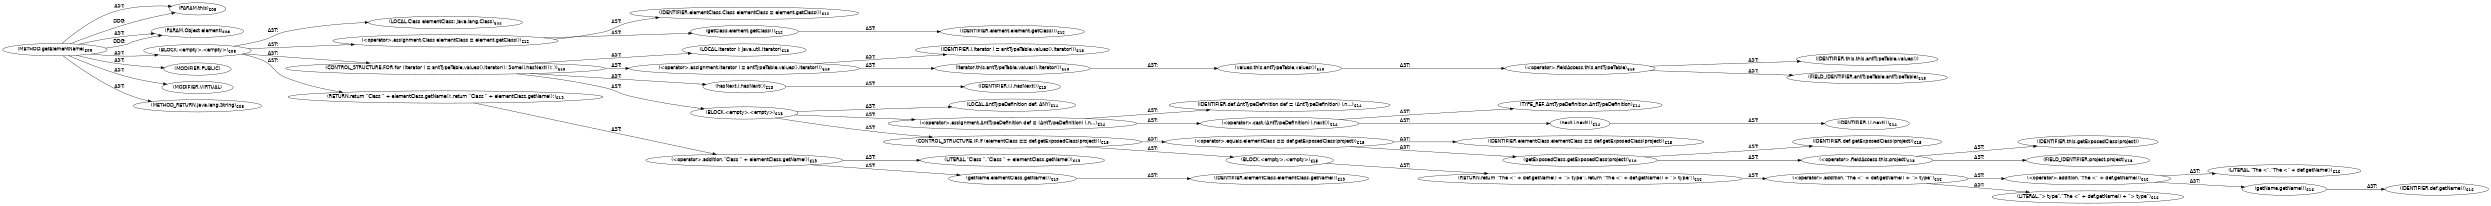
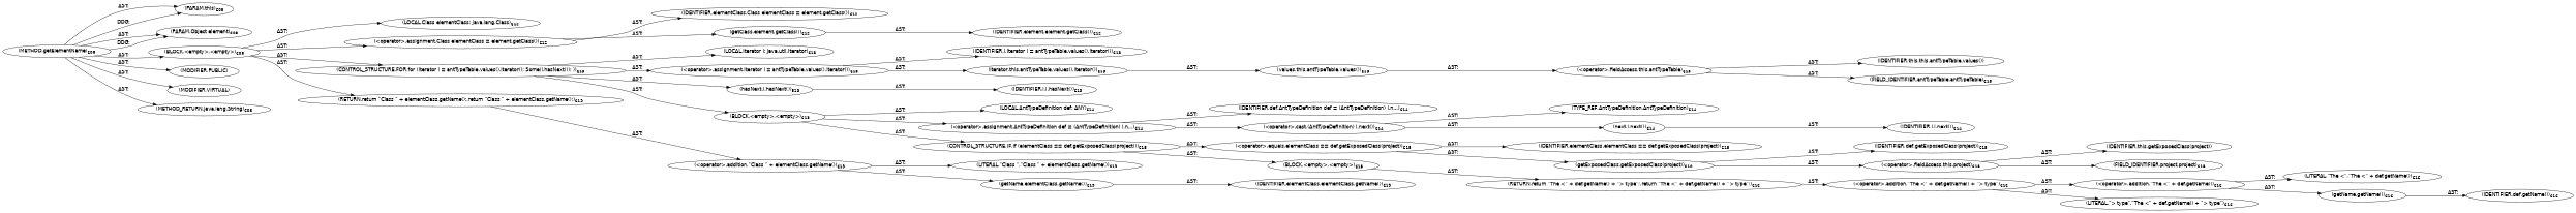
  digraph {
    fontname="DejaVu Sans"
    rankdir=LR
    node [fontname="DejaVu Sans"]
    edge [fontname="DejaVu Sans"]
    n1 [label=<(METHOD,getElementName)<SUB>608</SUB>>]
    n2 [label=<(PARAM,this)<SUB>608</SUB>>]
    n3 [label=<(PARAM,Object element)<SUB>608</SUB>>]
    n4 [label=<(BLOCK,&lt;empty&gt;,&lt;empty&gt;)<SUB>608</SUB>>]
    n5 [label=<(MODIFIER,PUBLIC)>]
    n6 [label=<(MODIFIER,VIRTUAL)>]
    n7 [label=<(METHOD_RETURN,java.lang.String)<SUB>608</SUB>>]
    n8 [label=<(LOCAL,Class elementClass: java.lang.Class)<SUB>612</SUB>>]
    n9 [label=<(&lt;operator&gt;.assignment,Class elementClass = element.getClass())<SUB>612</SUB>>]
    n10 [label=<(CONTROL_STRUCTURE,FOR,for (Iterator i = antTypeTable.values().iterator(); Some(i.hasNext()); ))<SUB>613</SUB>>]
    n11 [label=<(RETURN,return &quot;Class &quot; + elementClass.getName();,return &quot;Class &quot; + elementClass.getName();)<SUB>619</SUB>>]
    n12 [label=<(IDENTIFIER,elementClass,Class elementClass = element.getClass())<SUB>612</SUB>>]
    n13 [label=<(getClass,element.getClass())<SUB>612</SUB>>]
    n14 [label=<(LOCAL,Iterator i: java.util.Iterator)<SUB>613</SUB>>]
    n15 [label=<(&lt;operator&gt;.assignment,Iterator i = antTypeTable.values().iterator())<SUB>613</SUB>>]
-   n16 [label=<(hasNext,i.hasNext())<SUB>613</SUB>>]
+   n16 [label=<(hasNext,i.hasNext())<SUB>513</SUB>>]
    n17 [label=<(BLOCK,&lt;empty&gt;,&lt;empty&gt;)<SUB>613</SUB>>]
    n18 [label=<(&lt;operator&gt;.addition,&quot;Class &quot; + elementClass.getName())<SUB>619</SUB>>]
    n19 [label=<(IDENTIFIER,element,element.getClass())<SUB>612</SUB>>]
    n20 [label=<(IDENTIFIER,i,Iterator i = antTypeTable.values().iterator())<SUB>613</SUB>>]
    n21 [label=<(iterator,this.antTypeTable.values().iterator())<SUB>613</SUB>>]
    n22 [label=<(IDENTIFIER,i,i.hasNext())<SUB>613</SUB>>]
    n23 [label=<(LOCAL,AntTypeDefinition def: ANY)<SUB>614</SUB>>]
    n24 [label=<(&lt;operator&gt;.assignment,AntTypeDefinition def = (AntTypeDefinition) i.n...)<SUB>614</SUB>>]
    n25 [label=<(CONTROL_STRUCTURE,IF,if (elementClass == def.getExposedClass(project)))<SUB>615</SUB>>]
    n26 [label=<(values,this.antTypeTable.values())<SUB>613</SUB>>]
    n27 [label=<(&lt;operator&gt;.fieldAccess,this.antTypeTable)<SUB>613</SUB>>]
    n28 [label=<(IDENTIFIER,this,this.antTypeTable.values())>]
    n29 [label=<(FIELD_IDENTIFIER,antTypeTable,antTypeTable)<SUB>613</SUB>>]
    n30 [label=<(IDENTIFIER,def,AntTypeDefinition def = (AntTypeDefinition) i.n...)<SUB>614</SUB>>]
    n31 [label=<(&lt;operator&gt;.cast,(AntTypeDefinition) i.next())<SUB>614</SUB>>]
    n32 [label=<(&lt;operator&gt;.equals,elementClass == def.getExposedClass(project))<SUB>615</SUB>>]
    n33 [label=<(BLOCK,&lt;empty&gt;,&lt;empty&gt;)<SUB>615</SUB>>]
    n34 [label=<(TYPE_REF,AntTypeDefinition,AntTypeDefinition)<SUB>614</SUB>>]
    n35 [label=<(next,i.next())<SUB>614</SUB>>]
    n36 [label=<(IDENTIFIER,i,i.next())<SUB>614</SUB>>]
    n37 [label=<(IDENTIFIER,elementClass,elementClass == def.getExposedClass(project))<SUB>615</SUB>>]
    n38 [label=<(getExposedClass,getExposedClass(project))<SUB>610</SUB>>]
    n39 [label=<(RETURN,return &quot;The &lt;&quot; + def.getName() + &quot;&gt; type&quot;;,return &quot;The &lt;&quot; + def.getName() + &quot;&gt; type&quot;;)<SUB>616</SUB>>]
    n40 [label=<(IDENTIFIER,def,getExposedClass(project))<SUB>615</SUB>>]
    n41 [label=<(&lt;operator&gt;.fieldAccess,this.project)<SUB>615</SUB>>]
    n42 [label=<(IDENTIFIER,this,getExposedClass(project))>]
    n43 [label=<(FIELD_IDENTIFIER,project,project)<SUB>615</SUB>>]
    n44 [label=<(&lt;operator&gt;.addition,&quot;The &lt;&quot; + def.getName() + &quot;&gt; type&quot;)<SUB>616</SUB>>]
    n45 [label=<(&lt;operator&gt;.addition,&quot;The &lt;&quot; + def.getName())<SUB>616</SUB>>]
    n46 [label=<(LITERAL,&quot;&gt; type&quot;,&quot;The &lt;&quot; + def.getName() + &quot;&gt; type&quot;)<SUB>616</SUB>>]
    n47 [label=<(LITERAL,&quot;The &lt;&quot;,&quot;The &lt;&quot; + def.getName())<SUB>616</SUB>>]
    n48 [label=<(getName,getName())<SUB>616</SUB>>]
    n49 [label=<(IDENTIFIER,def,getName())<SUB>616</SUB>>]
    n50 [label=<(LITERAL,&quot;Class &quot;,&quot;Class &quot; + elementClass.getName())<SUB>619</SUB>>]
    n51 [label=<(getName,elementClass.getName())<SUB>619</SUB>>]
    n52 [label=<(IDENTIFIER,elementClass,elementClass.getName())<SUB>619</SUB>>]
    n1 -> n2 [label="AST: "]
    n1 -> n2 [label="DDG: "]
    n1 -> n3 [label="AST: "]
    n1 -> n3 [label="DDG: "]
    n1 -> n4 [label="AST: "]
    n1 -> n5 [label="AST: "]
    n1 -> n6 [label="AST: "]
    n1 -> n7 [label="AST: "]
    n4 -> n8 [label="AST: "]
    n4 -> n9 [label="AST: "]
    n4 -> n10 [label="AST: "]
    n4 -> n11 [label="AST: "]
    n9 -> n12 [label="AST: "]
    n9 -> n13 [label="AST: "]
    n10 -> n14 [label="AST: "]
    n10 -> n15 [label="AST: "]
    n10 -> n16 [label="AST: "]
    n10 -> n17 [label="AST: "]
    n11 -> n18 [label="AST: "]
    n13 -> n19 [label="AST: "]
    n15 -> n20 [label="AST: "]
    n15 -> n21 [label="AST: "]
    n16 -> n22 [label="AST: "]
    n17 -> n23 [label="AST: "]
    n17 -> n24 [label="AST: "]
    n17 -> n25 [label="AST: "]
    n18 -> n50 [label="AST: "]
    n18 -> n51 [label="AST: "]
    n21 -> n26 [label="AST: "]
    n24 -> n30 [label="AST: "]
    n24 -> n31 [label="AST: "]
    n25 -> n32 [label="AST: "]
    n25 -> n33 [label="AST: "]
    n26 -> n27 [label="AST: "]
    n27 -> n28 [label="AST: "]
    n27 -> n29 [label="AST: "]
    n31 -> n34 [label="AST: "]
    n31 -> n35 [label="AST: "]
    n32 -> n37 [label="AST: "]
    n32 -> n38 [label="AST: "]
    n33 -> n39 [label="AST: "]
    n35 -> n36 [label="AST: "]
    n38 -> n40 [label="AST: "]
    n38 -> n41 [label="AST: "]
    n39 -> n44 [label="AST: "]
    n41 -> n42 [label="AST: "]
    n41 -> n43 [label="AST: "]
    n44 -> n45 [label="AST: "]
    n44 -> n46 [label="AST: "]
    n45 -> n47 [label="AST: "]
    n45 -> n48 [label="AST: "]
    n48 -> n49 [label="AST: "]
    n51 -> n52 [label="AST: "]
  }
